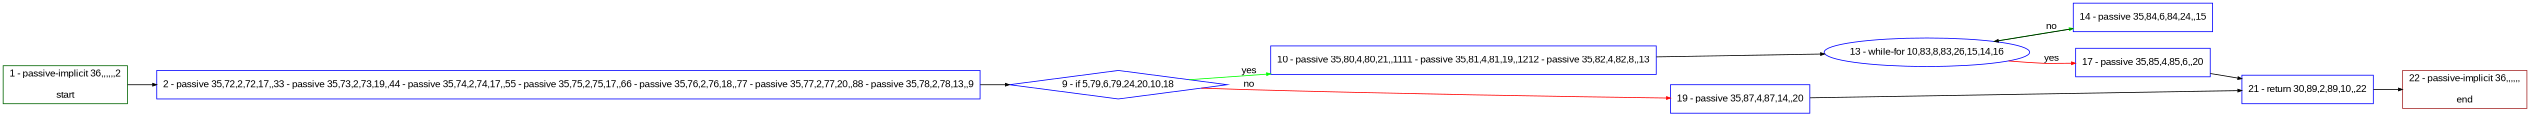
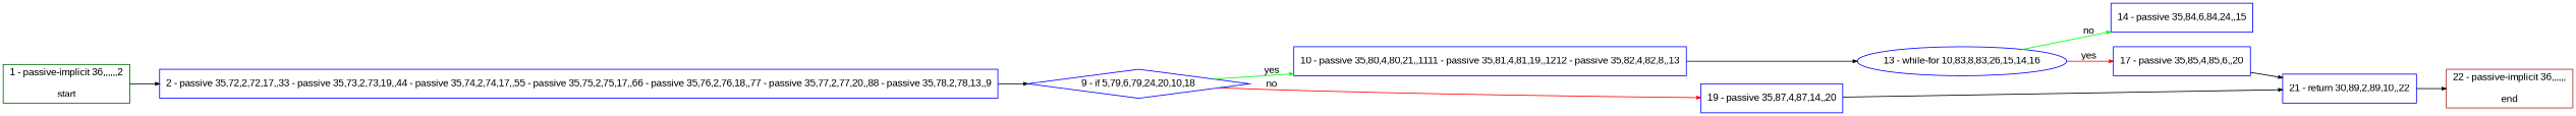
  digraph {
    bgcolor=white
    compound=true
    fillcolor="#FFFFCC"
    fontname=Arial
    fontsize=12
    pack=true
    packmode=clust
    rankdir=LR
    style="rounded,filled"
    node [color="#0000ff" compound=true fillcolor="#ffffff" fixedsize=false fontname=Arial fontsize=12 node_initialized=no shape=box style=filled]
    edge [arrowhead=normal arrowsize=0.5 arrowtail=none color="#000000" compound=true dir=forward fontcolor=black fontname=Arial fontsize=12]
    n1 [label="2 - passive 35,72,2,72,17,,33 - passive 35,73,2,73,19,,44 - passive 35,74,2,74,17,,55 - passive 35,75,2,75,17,,66 - passive 35,76,2,76,18,,77 - passive 35,77,2,77,20,,88 - passive 35,78,2,78,13,,9"]
    n2 [label="9 - if 5,79,6,79,24,20,10,18" shape=diamond]
    n3 [label="10 - passive 35,80,4,80,21,,1111 - passive 35,81,4,81,19,,1212 - passive 35,82,4,82,8,,13"]
    n4 [label="19 - passive 35,87,4,87,14,,20"]
    n5 [color="#006400" label="1 - passive-implicit 36,,,,,,2\n\nstart"]
    n6 [label="13 - while-for 10,83,8,83,26,15,14,16" shape=oval]
    n7 [label="21 - return 30,89,2,89,10,,22"]
    n8 [label="14 - passive 35,84,6,84,24,,15"]
    n9 [label="17 - passive 35,85,4,85,6,,20"]
    n10 [color="#a52a2a" label="22 - passive-implicit 36,,,,,,\n\nend"]
    n1 -> n2
    n2 -> n3 [color="#00ff00" label=yes]
    n2 -> n4 [color="#ff0000" label=no]
    n3 -> n6
    n4 -> n7
    n5 -> n1
    n6 -> n8 [color="#00ff00" label=no]
    n6 -> n9 [color="#ff0000" label=yes]
    n7 -> n10
-   n8 -> n6
    n9 -> n7
  }
